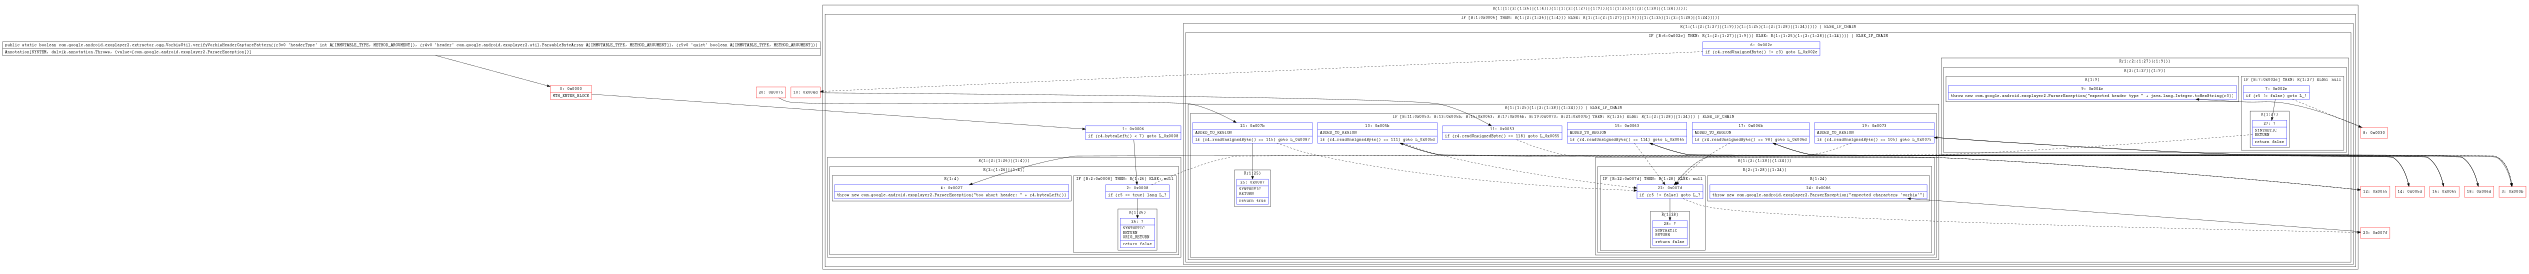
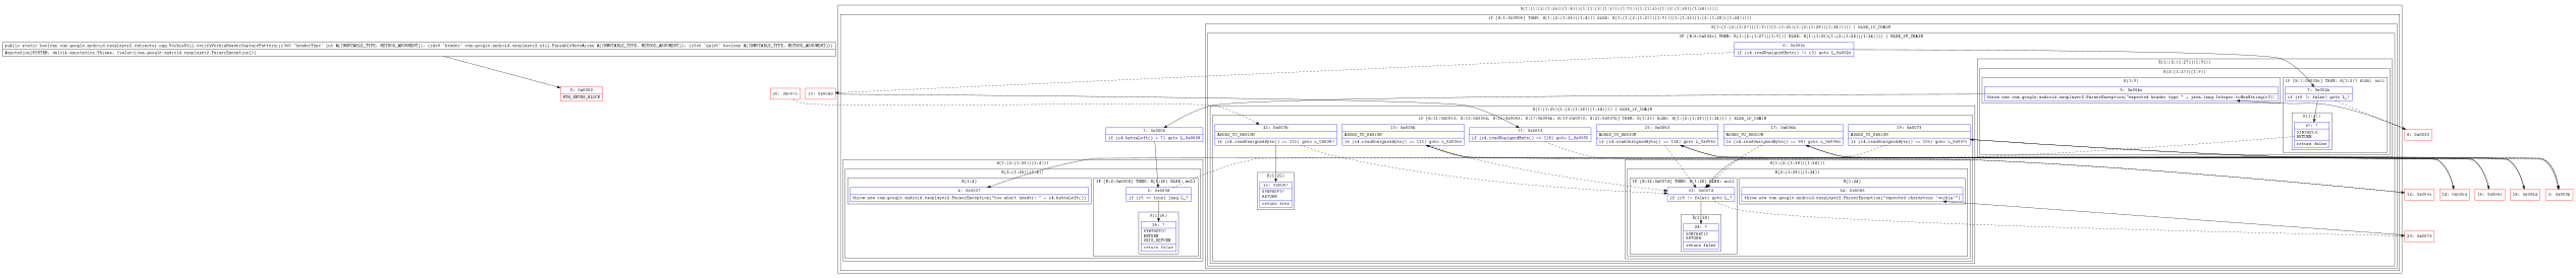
  digraph {
    fontname="Courier Prime"
    node [color=blue fontname="Courier Prime" shape=record]
    edge [fontname="Courier Prime"]
    n1 [label="{26\:\ ?|SYNTHETIC\lRETURN\lORIG_RETURN\l|return false\l}"]
    n2 [label="{2\:\ 0x0008|if (r5 == true) lang L_?\l}"]
    n3 [label="{4\:\ 0x0027|throw new com.google.android.exoplayer2.ParserException(\"too short header: \" + r4.bytesLeft())\l}"]
    n4 [label="{27\:\ ?|SYNTHETIC\lRETURN\l|return false\l}"]
    n5 [label="{7\:\ 0x002e|if (r5 != false) goto L_?\l}"]
    n6 [label="{9\:\ 0x004c|throw new com.google.android.exoplayer2.ParserException(\"expected header type \" + java.lang.Integer.toHexString(r3))\l}"]
    n7 [label="{28\:\ ?|SYNTHETIC\lRETURN\l|return false\l}"]
    n8 [label="{22\:\ 0x007d|if (r5 != false) goto L_?\l}"]
    n9 [label="{24\:\ 0x0086|throw new com.google.android.exoplayer2.ParserException(\"expected characters 'vorbis'\")\l}"]
    n10 [label="{25\:\ 0x0087|SYNTHETIC\lRETURN\l|return true\l}"]
    n11 [label="{11\:\ 0x0053|if (r4.readUnsignedByte() == 118) goto L_0x0055\l}"]
    n12 [label="{13\:\ 0x005b|ADDED_TO_REGION\l|if (r4.readUnsignedByte() == 111) goto L_0x005d\l}"]
    n13 [label="{15\:\ 0x0063|ADDED_TO_REGION\l|if (r4.readUnsignedByte() == 114) goto L_0x0065\l}"]
    n14 [label="{17\:\ 0x006b|ADDED_TO_REGION\l|if (r4.readUnsignedByte() == 98) goto L_0x006d\l}"]
    n15 [label="{19\:\ 0x0073|ADDED_TO_REGION\l|if (r4.readUnsignedByte() == 105) goto L_0x0075\l}"]
    n16 [label="{21\:\ 0x007b|ADDED_TO_REGION\l|if (r4.readUnsignedByte() == 115) goto L_0x0087\l}"]
    n17 [label="{6\:\ 0x002c|if (r4.readUnsignedByte() != r3) goto L_0x002e\l}"]
    n18 [label="{1\:\ 0x0006|if (r4.bytesLeft() \< 7) goto L_0x0008\l}"]
    n19 [color=red label="{3\:\ 0x000b}"]
    n20 [color=red label="{8\:\ 0x0030}"]
    n21 [color=red label="{23\:\ 0x007f}"]
    n22 [color=red label="{12\:\ 0x0055}"]
    n23 [color=red label="{14\:\ 0x005d}"]
    n24 [color=red label="{16\:\ 0x0065}"]
    n25 [color=red label="{18\:\ 0x006d}"]
    n26 [color=red label="{10\:\ 0x004d}"]
    n27 [color=red label="{20\:\ 0x0075}"]
    n28 [color=red label="{0\:\ 0x0000|MTH_ENTER_BLOCK\l}"]
    n29 [label="{public static boolean com.google.android.exoplayer2.extractor.ogg.VorbisUtil.verifyVorbisHeaderCapturePattern((r3v0 'headerType' int A[IMMUTABLE_TYPE, METHOD_ARGUMENT]), (r4v0 'header' com.google.android.exoplayer2.util.ParsableByteArray A[IMMUTABLE_TYPE, METHOD_ARGUMENT]), (r5v0 'quiet' boolean A[IMMUTABLE_TYPE, METHOD_ARGUMENT]))  | Annotation[SYSTEM, dalvik.annotation.Throws, \{value=[com.google.android.exoplayer2.ParserException]\}]\l}" color=""]
    subgraph cluster_1 {
      label="R(1:(1:(2:(1:26)|(1:4)))(1:(1:(2:(1:27)|(1:9)))(1:(1:25)(1:(2:(1:28)|(1:24))))))"
      subgraph cluster_2 {
        label="IF [B:1:0x0006] THEN: R(1:(2:(1:26)|(1:4))) ELSE: R(1:(1:(2:(1:27)|(1:9)))(1:(1:25)(1:(2:(1:28)|(1:24)))))"
        n18
        subgraph cluster_3 {
          label="R(1:(2:(1:26)|(1:4)))"
          subgraph cluster_4 {
            label="R(2:(1:26)|(1:4))"
            subgraph cluster_5 {
              label="IF [B:2:0x0008] THEN: R(1:26) ELSE: null"
              n2
              subgraph cluster_6 {
                label="R(1:26)"
                n1
              }
            }
            subgraph cluster_7 {
              label="R(1:4)"
              n3
            }
          }
        }
        subgraph cluster_8 {
          label="R(1:(1:(2:(1:27)|(1:9)))(1:(1:25)(1:(2:(1:28)|(1:24))))) | ELSE_IF_CHAIN\l"
          subgraph cluster_9 {
            label="IF [B:6:0x002c] THEN: R(1:(2:(1:27)|(1:9))) ELSE: R(1:(1:25)(1:(2:(1:28)|(1:24)))) | ELSE_IF_CHAIN\l"
            n17
            subgraph cluster_10 {
              label="R(1:(2:(1:27)|(1:9)))"
              subgraph cluster_11 {
                label="R(2:(1:27)|(1:9))"
                subgraph cluster_12 {
                  label="IF [B:7:0x002e] THEN: R(1:27) ELSE: null"
                  n5
                  subgraph cluster_13 {
                    label="R(1:27)"
                    n4
                  }
                }
                subgraph cluster_14 {
                  label="R(1:9)"
                  n6
                }
              }
            }
            subgraph cluster_15 {
              label="R(1:(1:25)(1:(2:(1:28)|(1:24)))) | ELSE_IF_CHAIN\l"
              subgraph cluster_16 {
                label="IF [B:11:0x0053, B:13:0x005b, B:15:0x0063, B:17:0x006b, B:19:0x0073, B:21:0x007b] THEN: R(1:25) ELSE: R(1:(2:(1:28)|(1:24))) | ELSE_IF_CHAIN\l"
                n11
                n12
                n13
                n14
                n15
                n16
                subgraph cluster_17 {
                  label="R(1:(2:(1:28)|(1:24)))"
                  subgraph cluster_18 {
                    label="R(2:(1:28)|(1:24))"
                    subgraph cluster_19 {
                      label="IF [B:22:0x007d] THEN: R(1:28) ELSE: null"
                      n8
                      subgraph cluster_20 {
                        label="R(1:28)"
                        n7
                      }
                    }
                    subgraph cluster_21 {
                      label="R(1:24)"
                      n9
                    }
                  }
                }
                subgraph cluster_22 {
                  label="R(1:25)"
                  n10
                }
              }
            }
          }
        }
      }
    }
    n2 -> n1
    n2 -> n19 [style=dashed]
    n4 -> n8 [style=dashed]
    n5 -> n4
    n5 -> n20 [style=dashed]
    n8 -> n7
    n8 -> n21 [style=dashed]
    n11 -> n22 [style=dashed]
    n12 -> n8 [style=dashed]
    n12 -> n23
    n13 -> n8 [style=dashed]
    n13 -> n24
    n14 -> n8 [style=dashed]
    n14 -> n25
    n15 -> n8 [style=dashed]
    n15 -> n19
    n16 -> n8 [style=dashed]
    n16 -> n10
+   n17 -> n5
    n17 -> n26 [style=dashed]
    n18 -> n2
    n19 -> n3
    n20 -> n6
    n21 -> n9
    n22 -> n12
    n23 -> n13
    n24 -> n14
    n25 -> n15
    n26 -> n11
-   n27 -> n16
-   n28 -> n18
+   n27 -> n16 [style=dashed]
+   n6 -> n18
    n29 -> n28
  }
